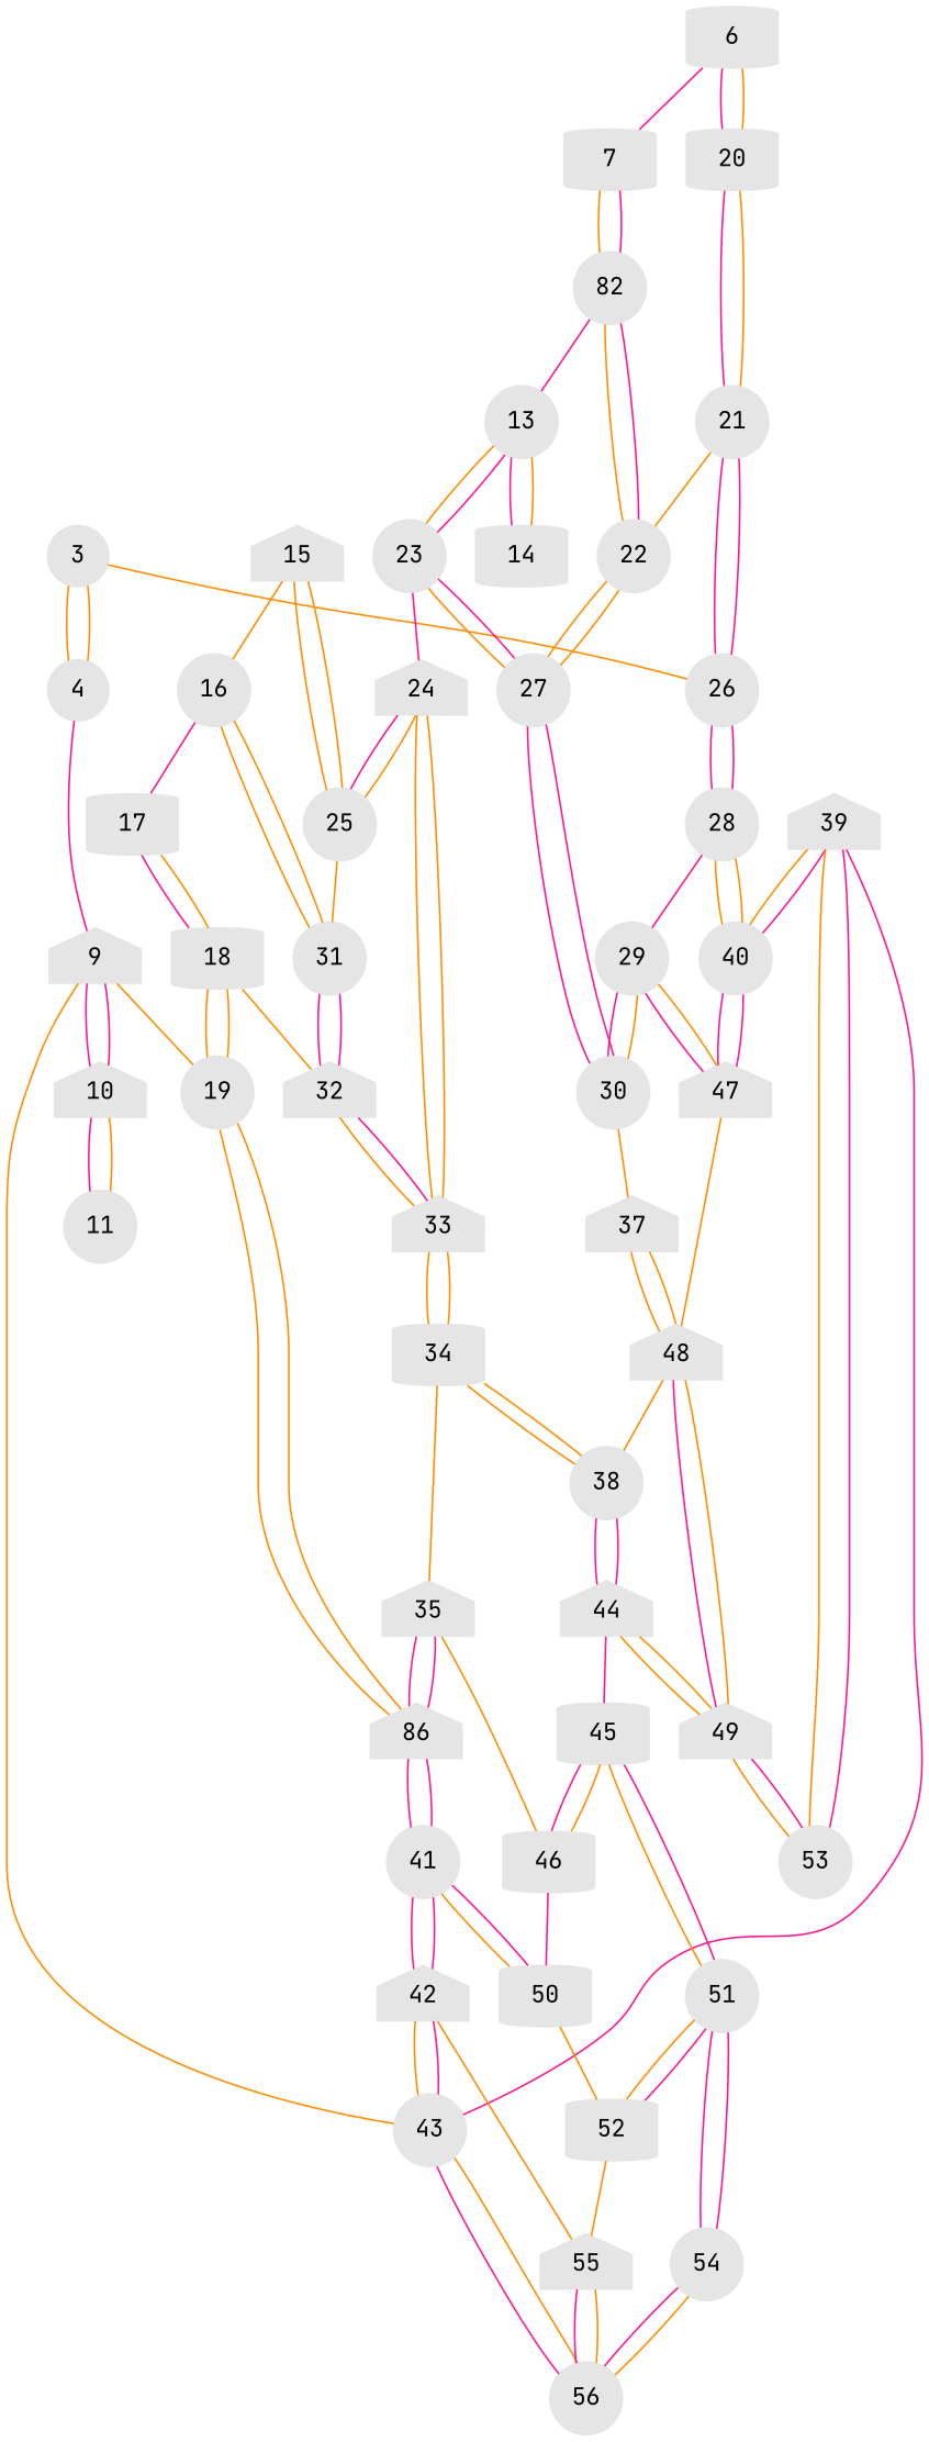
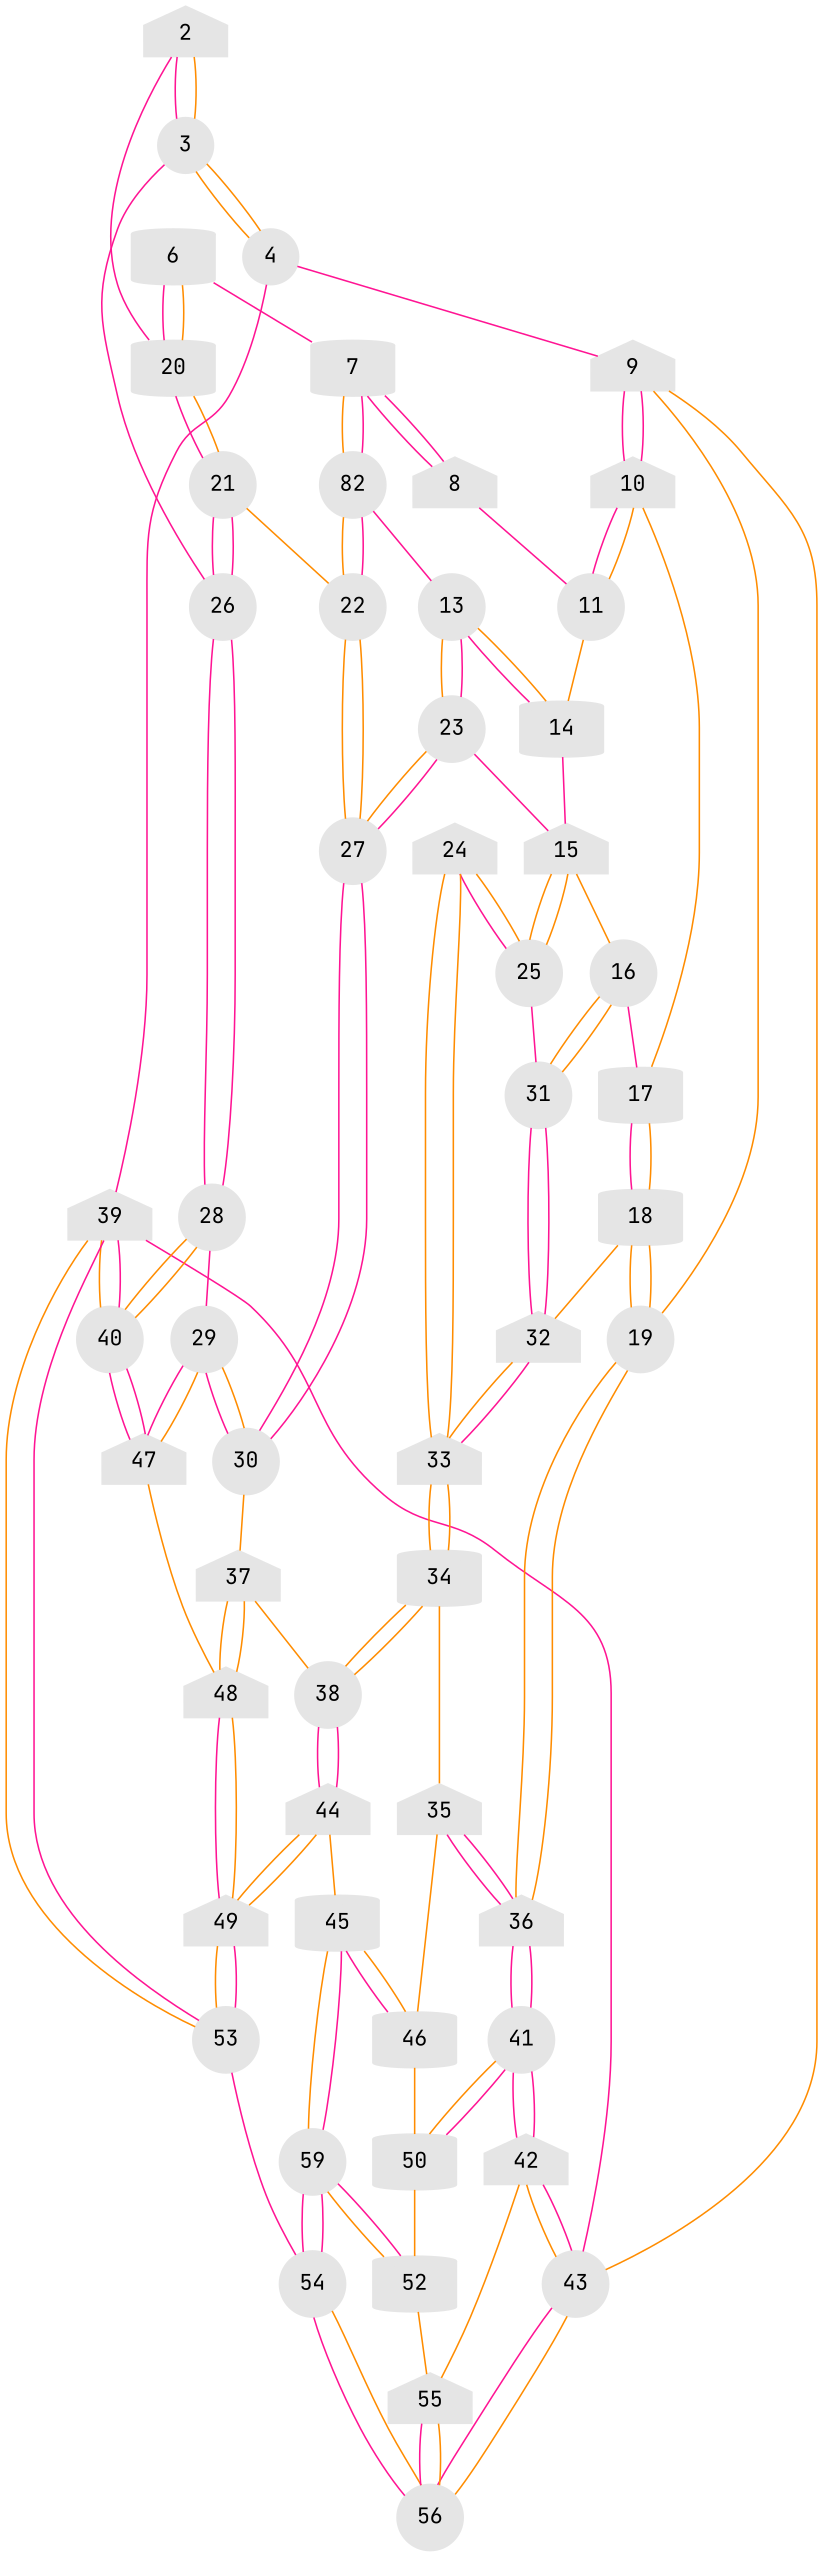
  graph {
    fontname="JetBrains Mono"
    node [color=gray90 fontname="JetBrains Mono" shape=circle style=filled]
    edge [color=darkorange fontname="JetBrains Mono"]
+   2 [shape=house]
    3
    20 [shape=cylinder]
    6 [shape=cylinder]
    7 [shape=cylinder]
    4
    26
    21
    9 [shape=house]
    39 [shape=house]
    28
    10 [shape=house]
    19
    43
    40
    53
+   8 [shape=house]
    11
    n19 [label=82]
    13
    22
    14 [shape=cylinder]
    17 [shape=cylinder]
-   36 [shape=house label=86]
+   36 [shape=house]
    56
    18 [shape=cylinder]
    15 [shape=house]
    23
    27
    24 [shape=house]
    16
    25
    31
    32 [shape=house]
    33 [shape=house]
    41
    30
    34 [shape=cylinder]
    29
    37 [shape=house]
    47 [shape=house]
    48 [shape=house]
    38
    35 [shape=house]
    46 [shape=cylinder]
    44 [shape=house]
    50 [shape=cylinder]
    42 [shape=house]
    49 [shape=house]
    45 [shape=cylinder]
    54
    55 [shape=house]
    52 [shape=cylinder]
-   51
+   51 [label=59]
+   2 -- 3 [color=deeppink]
+   2 -- 3
+   2 -- 20 [color=deeppink]
    3 -- 4
    3 -- 4
-   3 -- 26
+   3 -- 26 [color=deeppink]
    20 -- 21 [color=deeppink]
    20 -- 21
    6 -- 20 [color=deeppink]
    6 -- 20
    6 -- 7 [color=deeppink]
+   7 -- 8 [color=deeppink]
+   7 -- 8 [color=deeppink]
    7 -- n19
    7 -- n19 [color=deeppink]
    4 -- 9 [color=deeppink]
+   4 -- 39 [color=deeppink]
    26 -- 28 [color=deeppink]
    26 -- 28 [color=deeppink]
    21 -- 26 [color=deeppink]
    21 -- 26 [color=deeppink]
    21 -- 22
    9 -- 10 [color=deeppink]
    9 -- 10 [color=deeppink]
    9 -- 19
    9 -- 43
    39 -- 43 [color=deeppink]
    39 -- 40
    39 -- 40 [color=deeppink]
    39 -- 53
    39 -- 53 [color=deeppink]
    28 -- 40
    28 -- 40
    28 -- 29 [color=deeppink]
    10 -- 11 [color=deeppink]
    10 -- 11
+   10 -- 17
    19 -- 36
    19 -- 36
    43 -- 56 [color=deeppink]
    43 -- 56
    40 -- 47 [color=deeppink]
    40 -- 47 [color=deeppink]
+   53 -- 54 [color=deeppink]
+   8 -- 11 [color=deeppink]
+   11 -- 14
    n19 -- 13 [color=deeppink]
    n19 -- 22
    n19 -- 22 [color=deeppink]
    13 -- 14 [color=deeppink]
    13 -- 14
    13 -- 23
    13 -- 23 [color=deeppink]
    22 -- 27
    22 -- 27
+   14 -- 15 [color=deeppink]
    17 -- 18 [color=deeppink]
    17 -- 18
    36 -- 41 [color=deeppink]
    36 -- 41 [color=deeppink]
    18 -- 19
    18 -- 19
    18 -- 32
    15 -- 16
    15 -- 25
    15 -- 25
    23 -- 27
    23 -- 27 [color=deeppink]
-   23 -- 24 [color=deeppink]
+   23 -- 15 [color=deeppink]
    27 -- 30 [color=deeppink]
    27 -- 30 [color=deeppink]
    24 -- 25 [color=deeppink]
    24 -- 25
    24 -- 33
    24 -- 33
    16 -- 17 [color=deeppink]
    16 -- 31
    16 -- 31
-   25 -- 31
+   25 -- 31 [color=deeppink]
    31 -- 32 [color=deeppink]
    31 -- 32 [color=deeppink]
    32 -- 33
    32 -- 33 [color=deeppink]
    33 -- 34
    33 -- 34
    41 -- 50
    41 -- 50 [color=deeppink]
    41 -- 42 [color=deeppink]
    41 -- 42 [color=deeppink]
    30 -- 37
    34 -- 38
    34 -- 38
    34 -- 35
    29 -- 30 [color=deeppink]
    29 -- 30
    29 -- 47 [color=deeppink]
    29 -- 47
    37 -- 48
    37 -- 48
-   48 -- 38
+   37 -- 38
    47 -- 48
    48 -- 49 [color=deeppink]
    48 -- 49
    38 -- 44 [color=deeppink]
    38 -- 44 [color=deeppink]
    35 -- 36 [color=deeppink]
    35 -- 36 [color=deeppink]
    35 -- 46
-   46 -- 50 [color=deeppink]
+   46 -- 50
    44 -- 49
    44 -- 49
-   44 -- 45 [color=deeppink]
+   44 -- 45
    50 -- 52
    42 -- 43
    42 -- 43 [color=deeppink]
    42 -- 55
    49 -- 53
    49 -- 53 [color=deeppink]
    45 -- 46 [color=deeppink]
    45 -- 46
    45 -- 51
    45 -- 51 [color=deeppink]
    54 -- 56 [color=deeppink]
    54 -- 56
    55 -- 56 [color=deeppink]
    55 -- 56
    52 -- 55
    51 -- 54 [color=deeppink]
    51 -- 54 [color=deeppink]
    51 -- 52
    51 -- 52 [color=deeppink]
  }
